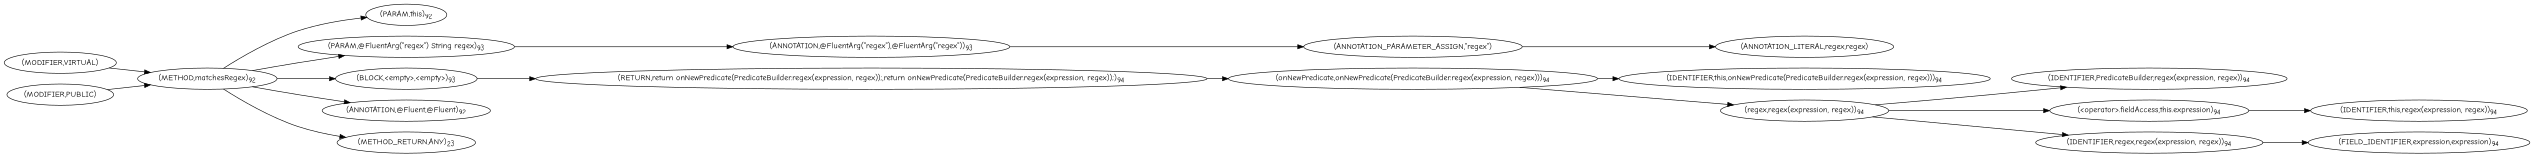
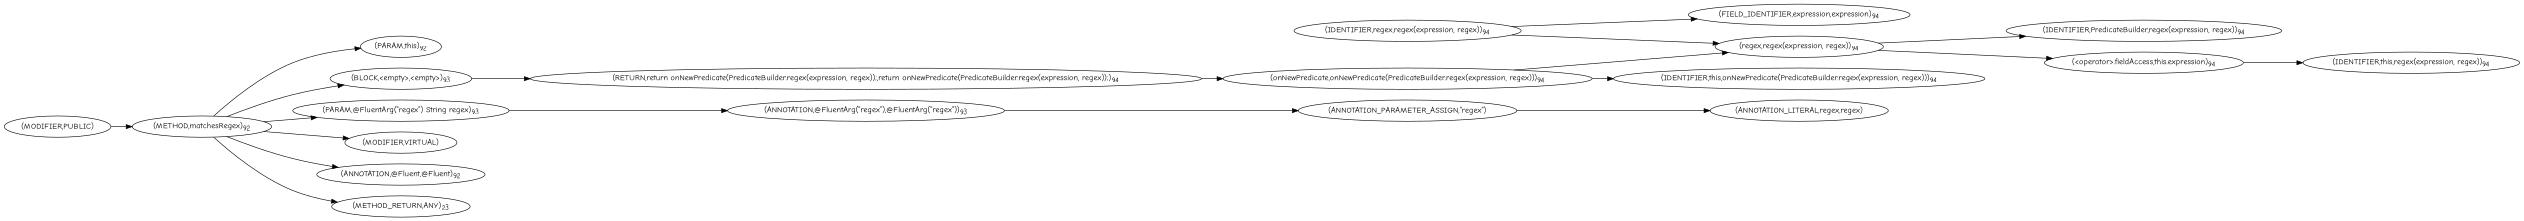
  digraph {
    fontname="Comic Neue"
    rankdir=LR
    node [fontname="Comic Neue"]
    edge [fontname="Comic Neue"]
    n1 [label=<(METHOD,matchesRegex)<SUB>92</SUB>>]
    n2 [label=<(PARAM,this)<SUB>92</SUB>>]
    n3 [label=<(PARAM,@FluentArg(&quot;regex&quot;) String regex)<SUB>93</SUB>>]
    n4 [label=<(BLOCK,&lt;empty&gt;,&lt;empty&gt;)<SUB>93</SUB>>]
    n5 [label=<(MODIFIER,VIRTUAL)>]
    n6 [label=<(ANNOTATION,@Fluent,@Fluent)<SUB>92</SUB>>]
    n7 [label=<(METHOD_RETURN,ANY)<SUB>23</SUB>>]
    n8 [label=<(ANNOTATION,@FluentArg(&quot;regex&quot;),@FluentArg(&quot;regex&quot;))<SUB>93</SUB>>]
    n9 [label=<(RETURN,return onNewPredicate(PredicateBuilder.regex(expression, regex));,return onNewPredicate(PredicateBuilder.regex(expression, regex));)<SUB>94</SUB>>]
    n10 [label=<(MODIFIER,PUBLIC)>]
    n11 [label=<(ANNOTATION_PARAMETER_ASSIGN,&quot;regex&quot;)>]
    n12 [label=<(ANNOTATION_LITERAL,regex,regex)>]
    n13 [label=<(onNewPredicate,onNewPredicate(PredicateBuilder.regex(expression, regex)))<SUB>94</SUB>>]
    n14 [label=<(IDENTIFIER,this,onNewPredicate(PredicateBuilder.regex(expression, regex)))<SUB>94</SUB>>]
    n15 [label=<(regex,regex(expression, regex))<SUB>94</SUB>>]
    n16 [label=<(IDENTIFIER,PredicateBuilder,regex(expression, regex))<SUB>94</SUB>>]
    n17 [label=<(&lt;operator&gt;.fieldAccess,this.expression)<SUB>94</SUB>>]
    n18 [label=<(IDENTIFIER,regex,regex(expression, regex))<SUB>94</SUB>>]
    n19 [label=<(IDENTIFIER,this,regex(expression, regex))<SUB>94</SUB>>]
    n20 [label=<(FIELD_IDENTIFIER,expression,expression)<SUB>94</SUB>>]
    n1 -> n2
    n1 -> n3
    n1 -> n4
-   n5 -> n1
+   n1 -> n5
    n1 -> n6
    n1 -> n7
    n3 -> n8
    n4 -> n9
    n8 -> n11
    n9 -> n13
    n10 -> n1
    n11 -> n12
    n13 -> n14
    n13 -> n15
    n15 -> n16
    n15 -> n17
-   n15 -> n18
+   n18 -> n15
    n17 -> n19
    n18 -> n20
  }
